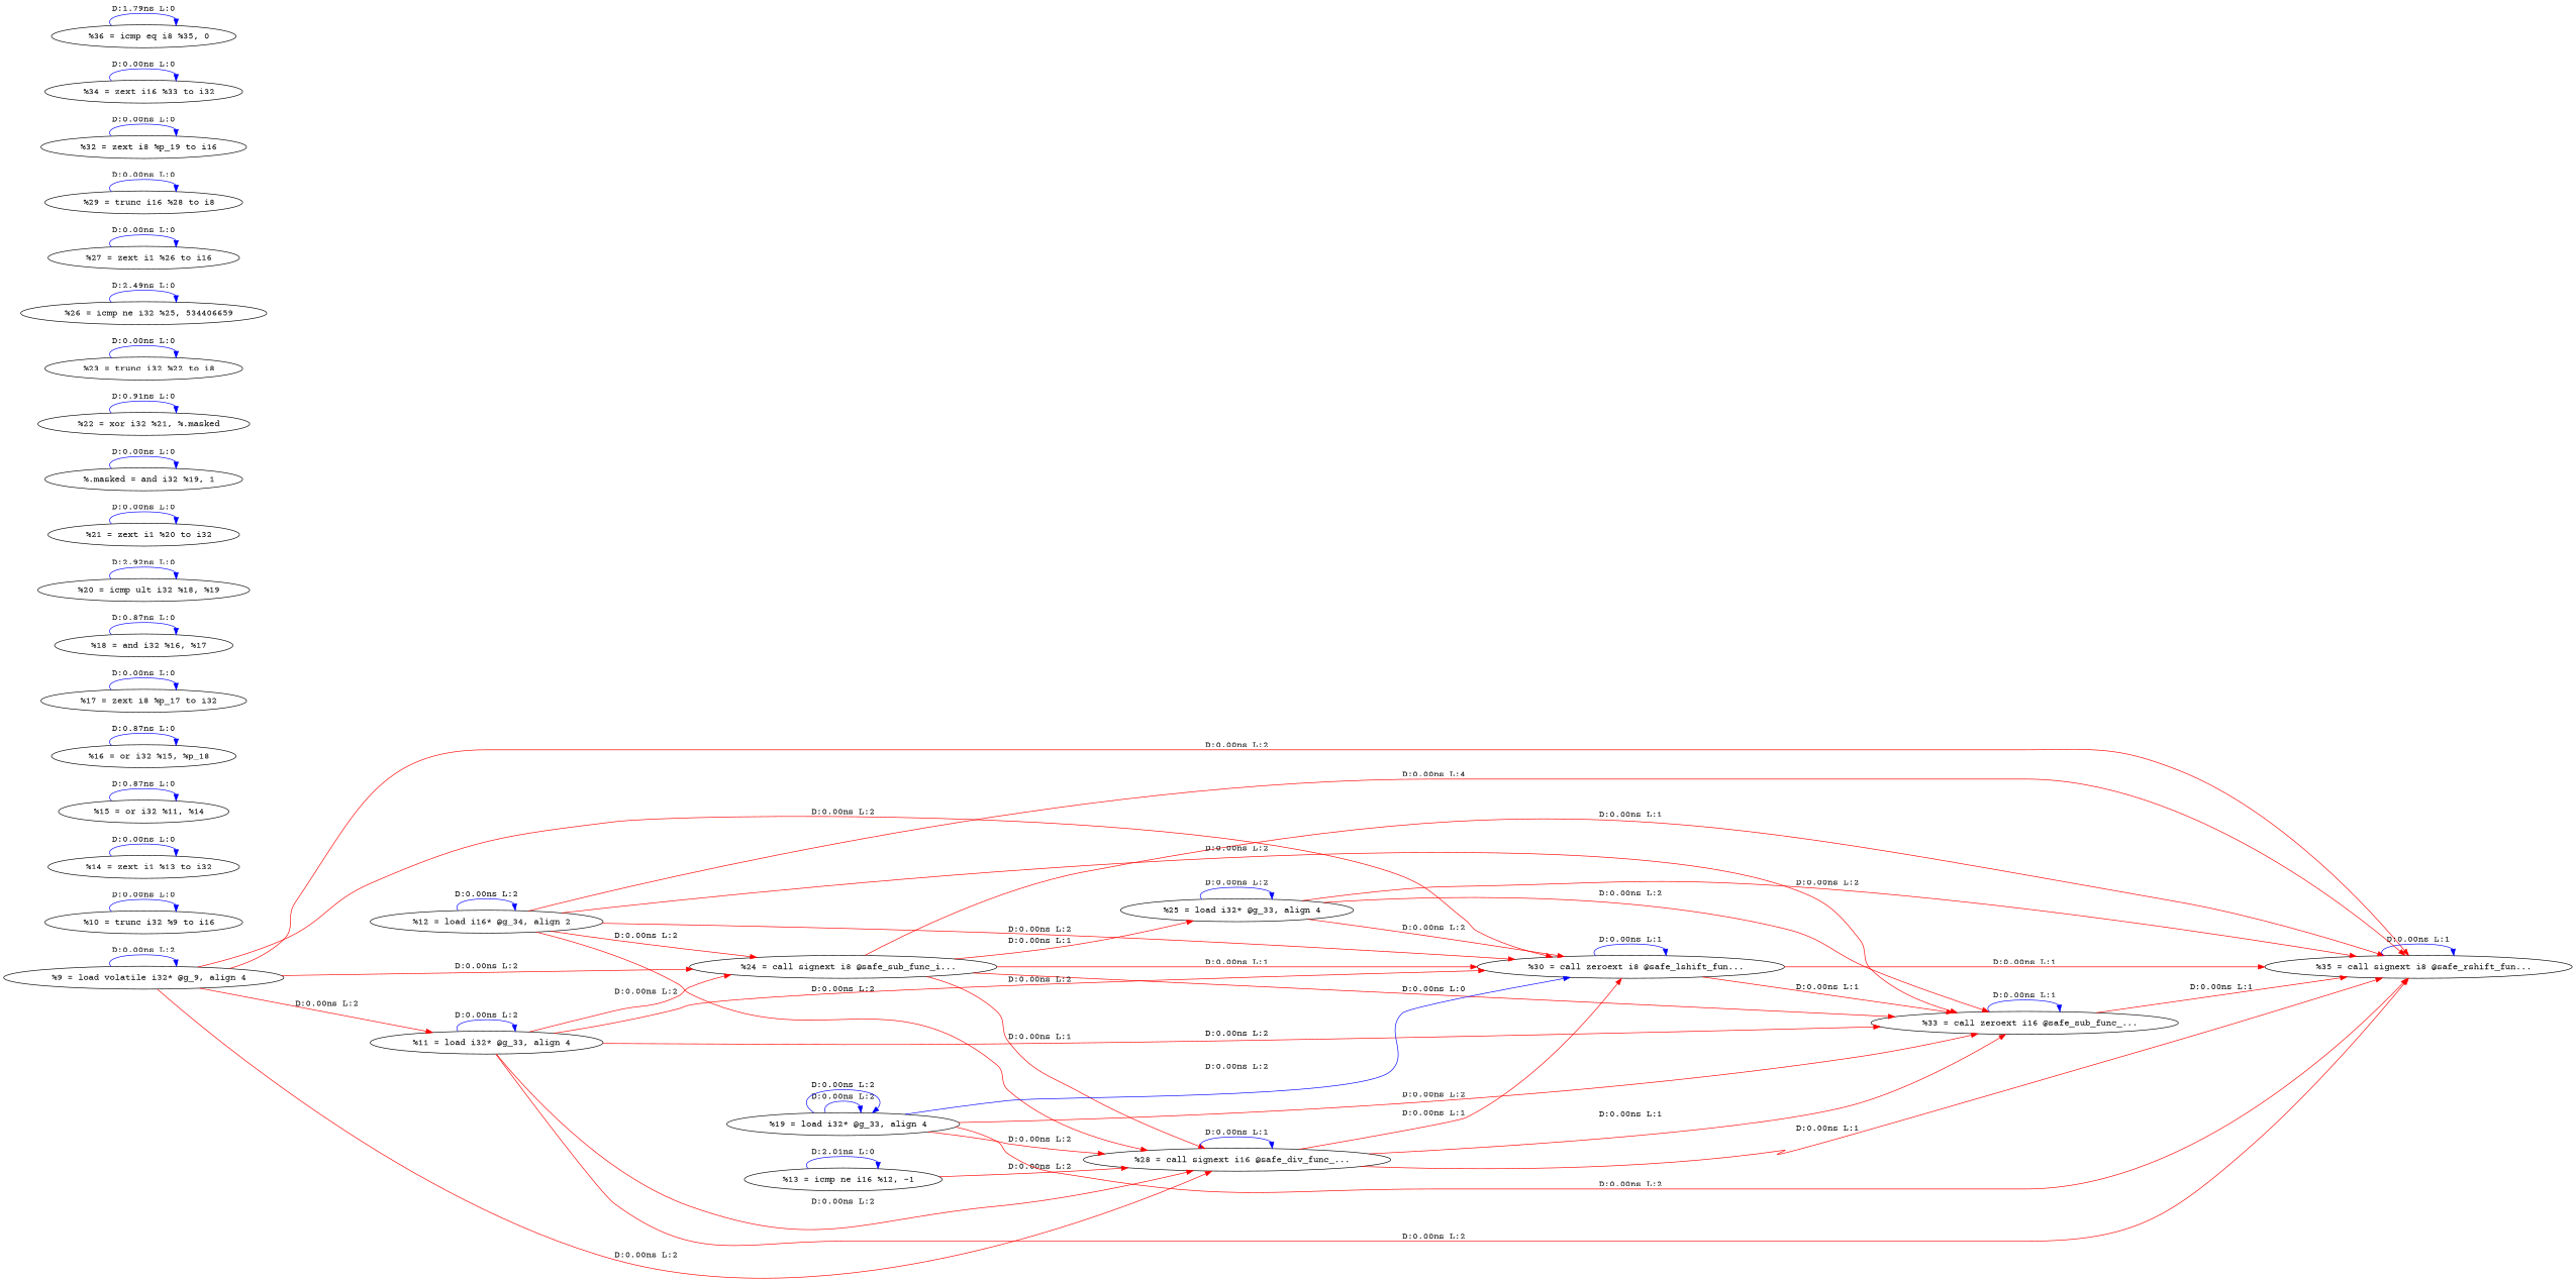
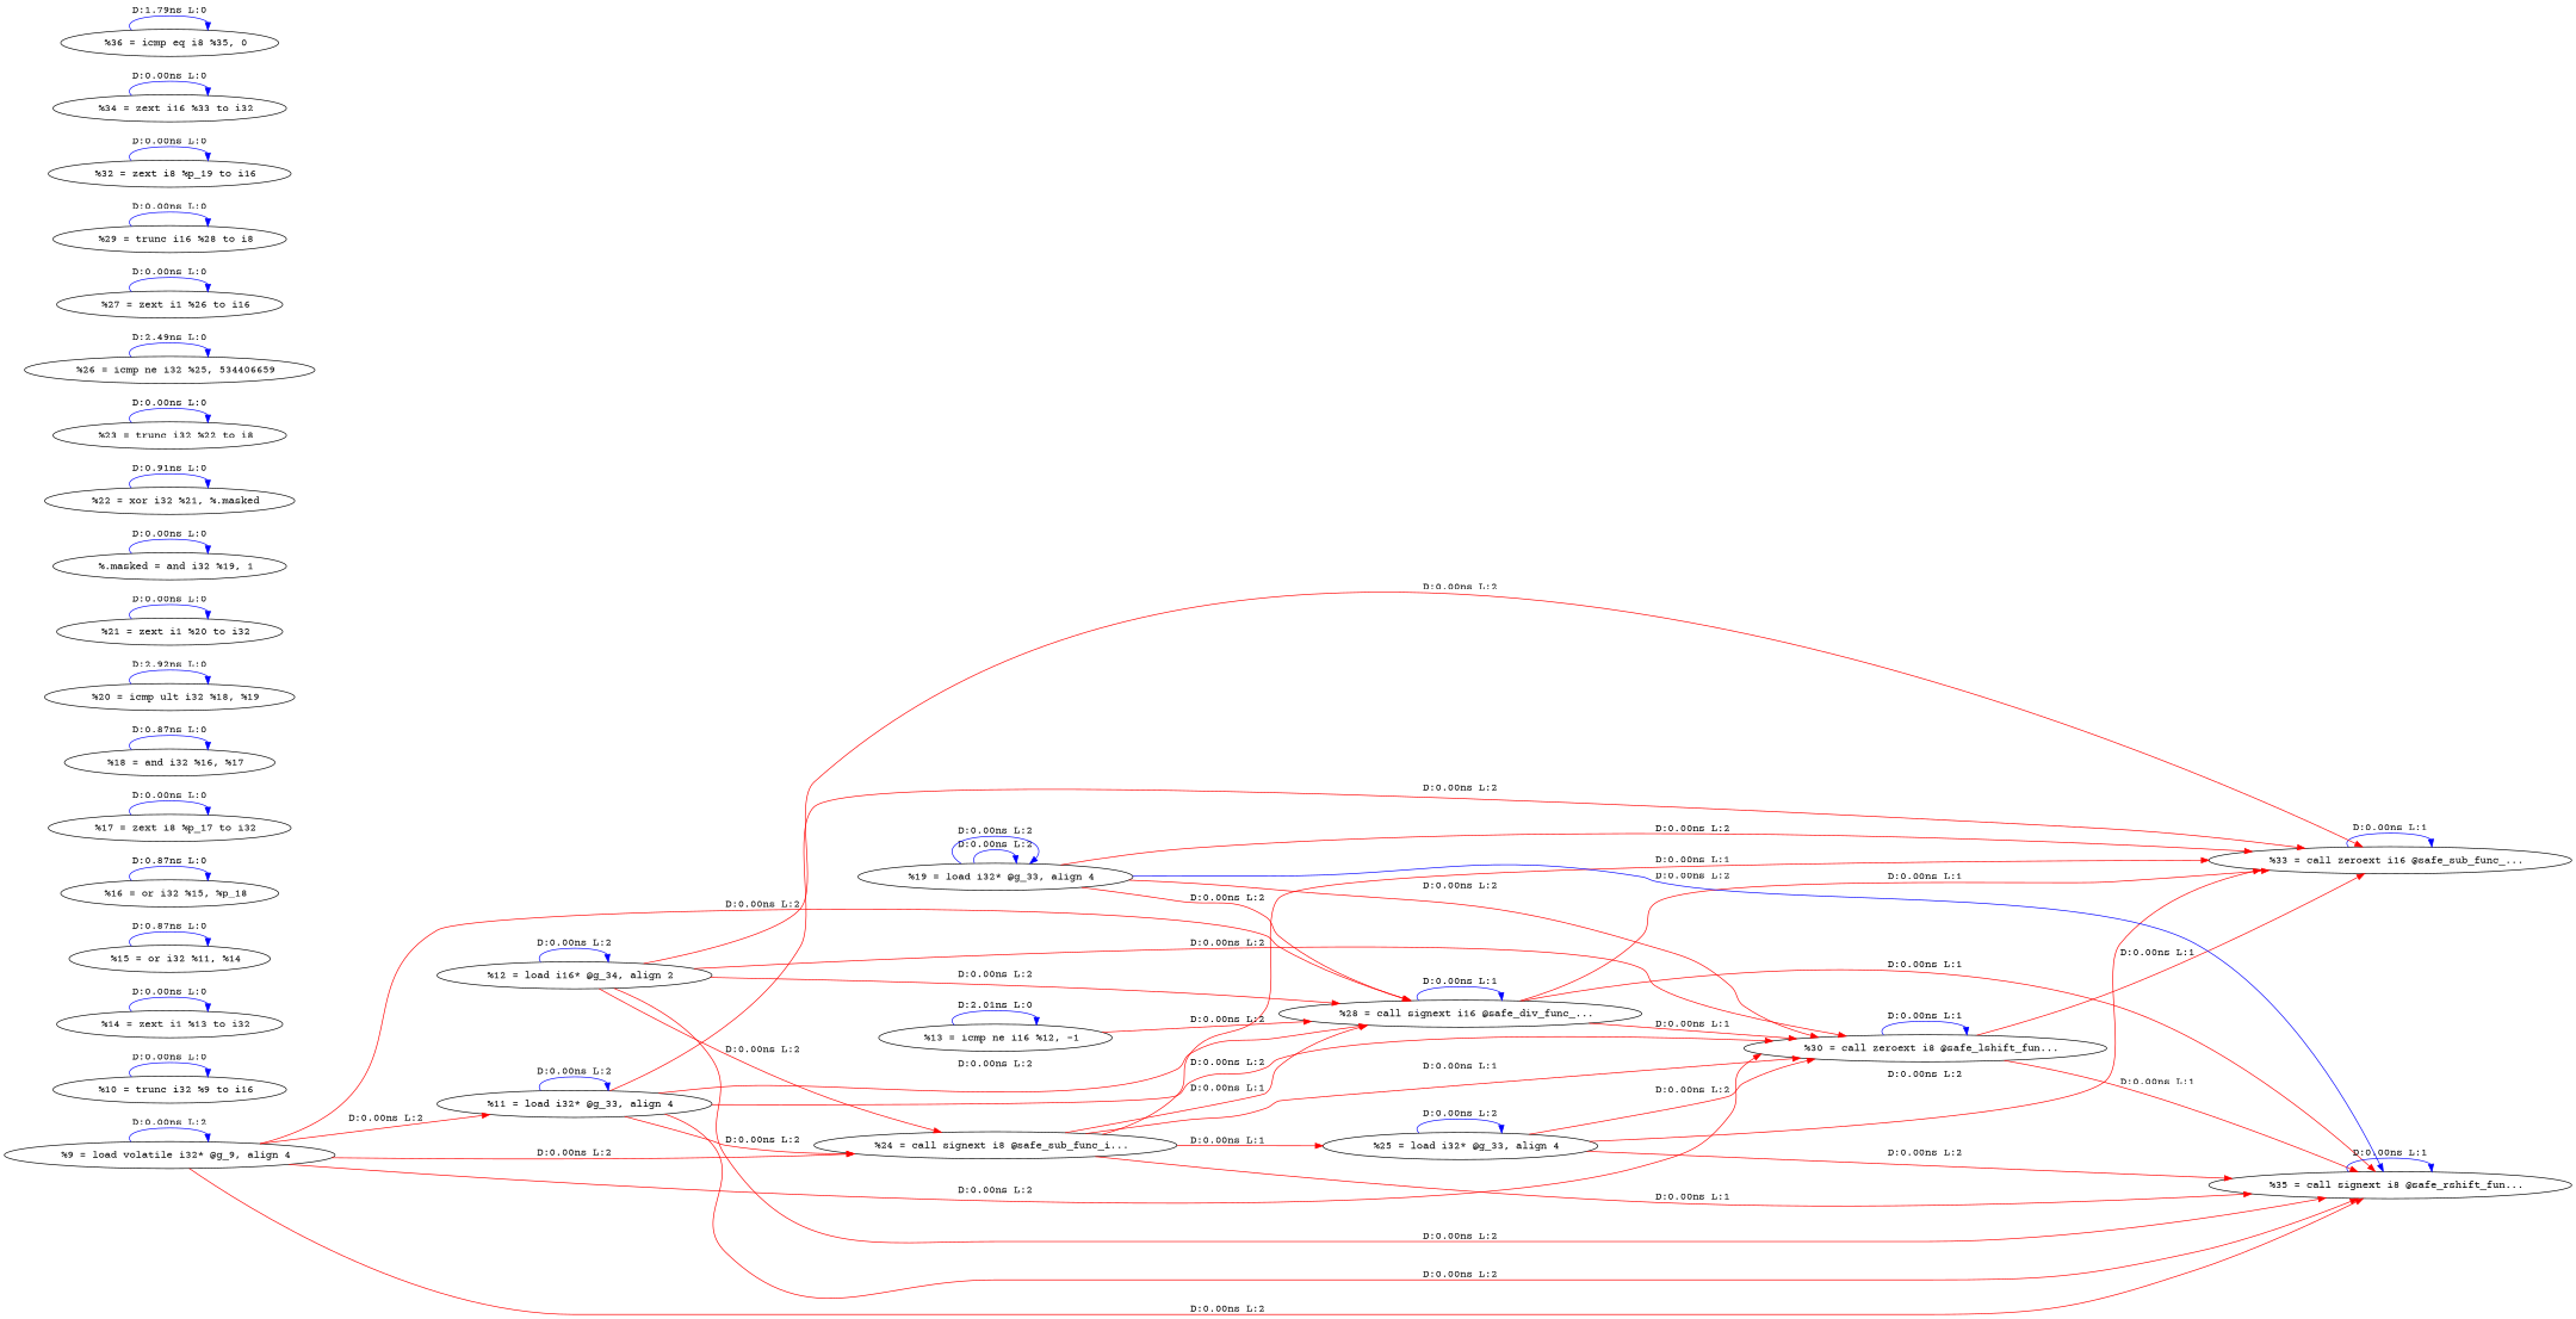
  digraph {
    fontname="Courier Prime"
    rankdir=LR
    node [fontname="Courier Prime"]
    edge [color=red fontname="Courier Prime"]
    n1 [label="  %9 = load volatile i32* @g_9, align 4"]
    n2 [label="  %24 = call signext i8 @safe_sub_func_i..."]
    n3 [label="  %28 = call signext i16 @safe_div_func_..."]
    n4 [label="  %30 = call zeroext i8 @safe_lshift_fun..."]
    n5 [label="  %35 = call signext i8 @safe_rshift_fun..."]
    n6 [label="  %11 = load i32* @g_33, align 4"]
    n7 [label="  %33 = call zeroext i16 @safe_sub_func_..."]
    n8 [label="  %25 = load i32* @g_33, align 4"]
    n9 [label="  %10 = trunc i32 %9 to i16"]
    n10 [label="  %12 = load i16* @g_34, align 2"]
    n11 [label="  %13 = icmp ne i16 %12, -1"]
    n12 [label="  %14 = zext i1 %13 to i32"]
    n13 [label="  %15 = or i32 %11, %14"]
    n14 [label="  %16 = or i32 %15, %p_18"]
    n15 [label="  %17 = zext i8 %p_17 to i32"]
    n16 [label="  %18 = and i32 %16, %17"]
    n17 [label="  %19 = load i32* @g_33, align 4"]
    n18 [label="  %20 = icmp ult i32 %18, %19"]
    n19 [label="  %21 = zext i1 %20 to i32"]
    n20 [label="  %.masked = and i32 %19, 1"]
    n21 [label="  %22 = xor i32 %21, %.masked"]
    n22 [label="  %23 = trunc i32 %22 to i8"]
    n23 [label="  %26 = icmp ne i32 %25, 534406659"]
    n24 [label="  %27 = zext i1 %26 to i16"]
    n25 [label="  %29 = trunc i16 %28 to i8"]
    n26 [label="  %32 = zext i8 %p_19 to i16"]
    n27 [label="  %34 = zext i16 %33 to i32"]
    n28 [label="  %36 = icmp eq i8 %35, 0"]
    n1 -> n1 [color=blue label="D:0.00ns L:2"]
    n1 -> n2 [label="D:0.00ns L:2"]
    n1 -> n3 [label="D:0.00ns L:2"]
    n1 -> n4 [label="D:0.00ns L:2"]
    n1 -> n5 [label="D:0.00ns L:2"]
    n1 -> n6 [label="D:0.00ns L:2"]
    n2 -> n3 [label="D:0.00ns L:1"]
    n2 -> n4 [label="D:0.00ns L:1"]
    n2 -> n5 [label="D:0.00ns L:1"]
-   n2 -> n7 [label="D:0.00ns L:0"]
+   n2 -> n7 [label="D:0.00ns L:1"]
    n2 -> n8 [label="D:0.00ns L:1"]
    n3 -> n3 [color=blue label="D:0.00ns L:1"]
    n3 -> n4 [label="D:0.00ns L:1"]
    n3 -> n5 [label="D:0.00ns L:1"]
    n3 -> n7 [label="D:0.00ns L:1"]
    n4 -> n4 [color=blue label="D:0.00ns L:1"]
    n4 -> n5 [label="D:0.00ns L:1"]
    n4 -> n7 [label="D:0.00ns L:1"]
    n5 -> n5 [color=blue label="D:0.00ns L:1"]
    n6 -> n2 [label="D:0.00ns L:2"]
    n6 -> n3 [label="D:0.00ns L:2"]
    n6 -> n4 [label="D:0.00ns L:2"]
    n6 -> n5 [label="D:0.00ns L:2"]
    n6 -> n6 [color=blue label="D:0.00ns L:2"]
    n6 -> n7 [label="D:0.00ns L:2"]
-   n7 -> n5 [label="D:0.00ns L:1"]
    n7 -> n7 [color=blue label="D:0.00ns L:1"]
    n8 -> n4 [label="D:0.00ns L:2"]
    n8 -> n5 [label="D:0.00ns L:2"]
    n8 -> n7 [label="D:0.00ns L:2"]
    n8 -> n8 [color=blue label="D:0.00ns L:2"]
    n9 -> n9 [color=blue label="D:0.00ns L:0"]
    n10 -> n2 [label="D:0.00ns L:2"]
    n10 -> n3 [label="D:0.00ns L:2"]
    n10 -> n4 [label="D:0.00ns L:2"]
-   n10 -> n5 [label="D:0.00ns L:4"]
+   n10 -> n5 [label="D:0.00ns L:2"]
    n10 -> n7 [label="D:0.00ns L:2"]
    n10 -> n10 [color=blue label="D:0.00ns L:2"]
    n11 -> n3 [label="D:0.00ns L:2"]
    n11 -> n11 [color=blue label="D:2.01ns L:0"]
    n12 -> n12 [color=blue label="D:0.00ns L:0"]
    n13 -> n13 [color=blue label="D:0.87ns L:0"]
    n14 -> n14 [color=blue label="D:0.87ns L:0"]
    n15 -> n15 [color=blue label="D:0.00ns L:0"]
    n16 -> n16 [color=blue label="D:0.87ns L:0"]
    n17 -> n3 [label="D:0.00ns L:2"]
-   n17 -> n4 [color=blue label="D:0.00ns L:2"]
-   n17 -> n5 [label="D:0.00ns L:2"]
+   n17 -> n4 [label="D:0.00ns L:2"]
+   n17 -> n5 [color=blue label="D:0.00ns L:2"]
    n17 -> n7 [label="D:0.00ns L:2"]
    n17 -> n17 [color=blue label="D:0.00ns L:2"]
    n17 -> n17 [color=blue label="D:0.00ns L:2"]
    n18 -> n18 [color=blue label="D:2.92ns L:0"]
    n19 -> n19 [color=blue label="D:0.00ns L:0"]
    n20 -> n20 [color=blue label="D:0.00ns L:0"]
    n21 -> n21 [color=blue label="D:0.91ns L:0"]
    n22 -> n22 [color=blue label="D:0.00ns L:0"]
    n23 -> n23 [color=blue label="D:2.49ns L:0"]
    n24 -> n24 [color=blue label="D:0.00ns L:0"]
    n25 -> n25 [color=blue label="D:0.00ns L:0"]
    n26 -> n26 [color=blue label="D:0.00ns L:0"]
    n27 -> n27 [color=blue label="D:0.00ns L:0"]
    n28 -> n28 [color=blue label="D:1.79ns L:0"]
  }
